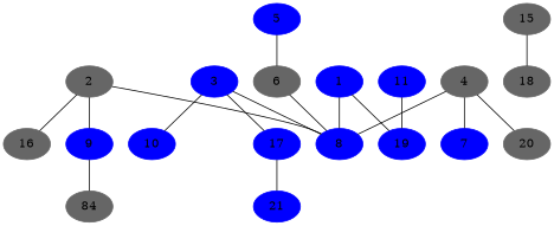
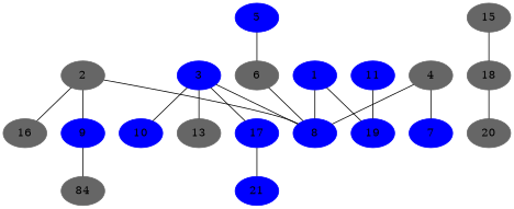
  graph {
    node [color=blue style=filled]
    edge [weight=1.0]
    1
    8
    19
    2 [color=gray40]
    9
    16 [color=gray40]
    n7 [color=gray40 label=84]
    18 [color=gray40]
    20 [color=gray40]
    3
    10
+   13 [color=gray40]
    17
    21
    4 [color=gray40]
    7
    6 [color=gray40]
    5
    11
    15 [color=gray40]
    1 -- 8
    1 -- 19
    2 -- 8
    2 -- 9
    2 -- 16
    9 -- n7
-   4 -- 20
+   18 -- 20
    3 -- 8
    3 -- 10
+   3 -- 13
    3 -- 17
    17 -- 21
    4 -- 8
    4 -- 7
    6 -- 8
    5 -- 6
    11 -- 19
    15 -- 18
  }
